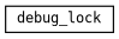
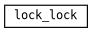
  digraph {
    rankdir=LR
    fontname="DejaVu Sans Mono"
-   n1 [color=black fillcolor=white fontname="DejaVu Sans Mono" fontsize=10 height=0.2 label=debug_lock shape=record style=filled width=0.4]
+   n1 [color=black fillcolor=white fontname="DejaVu Sans Mono" fontsize=10 height=0.2 label=lock_lock shape=record style=filled width=0.4]
  }
